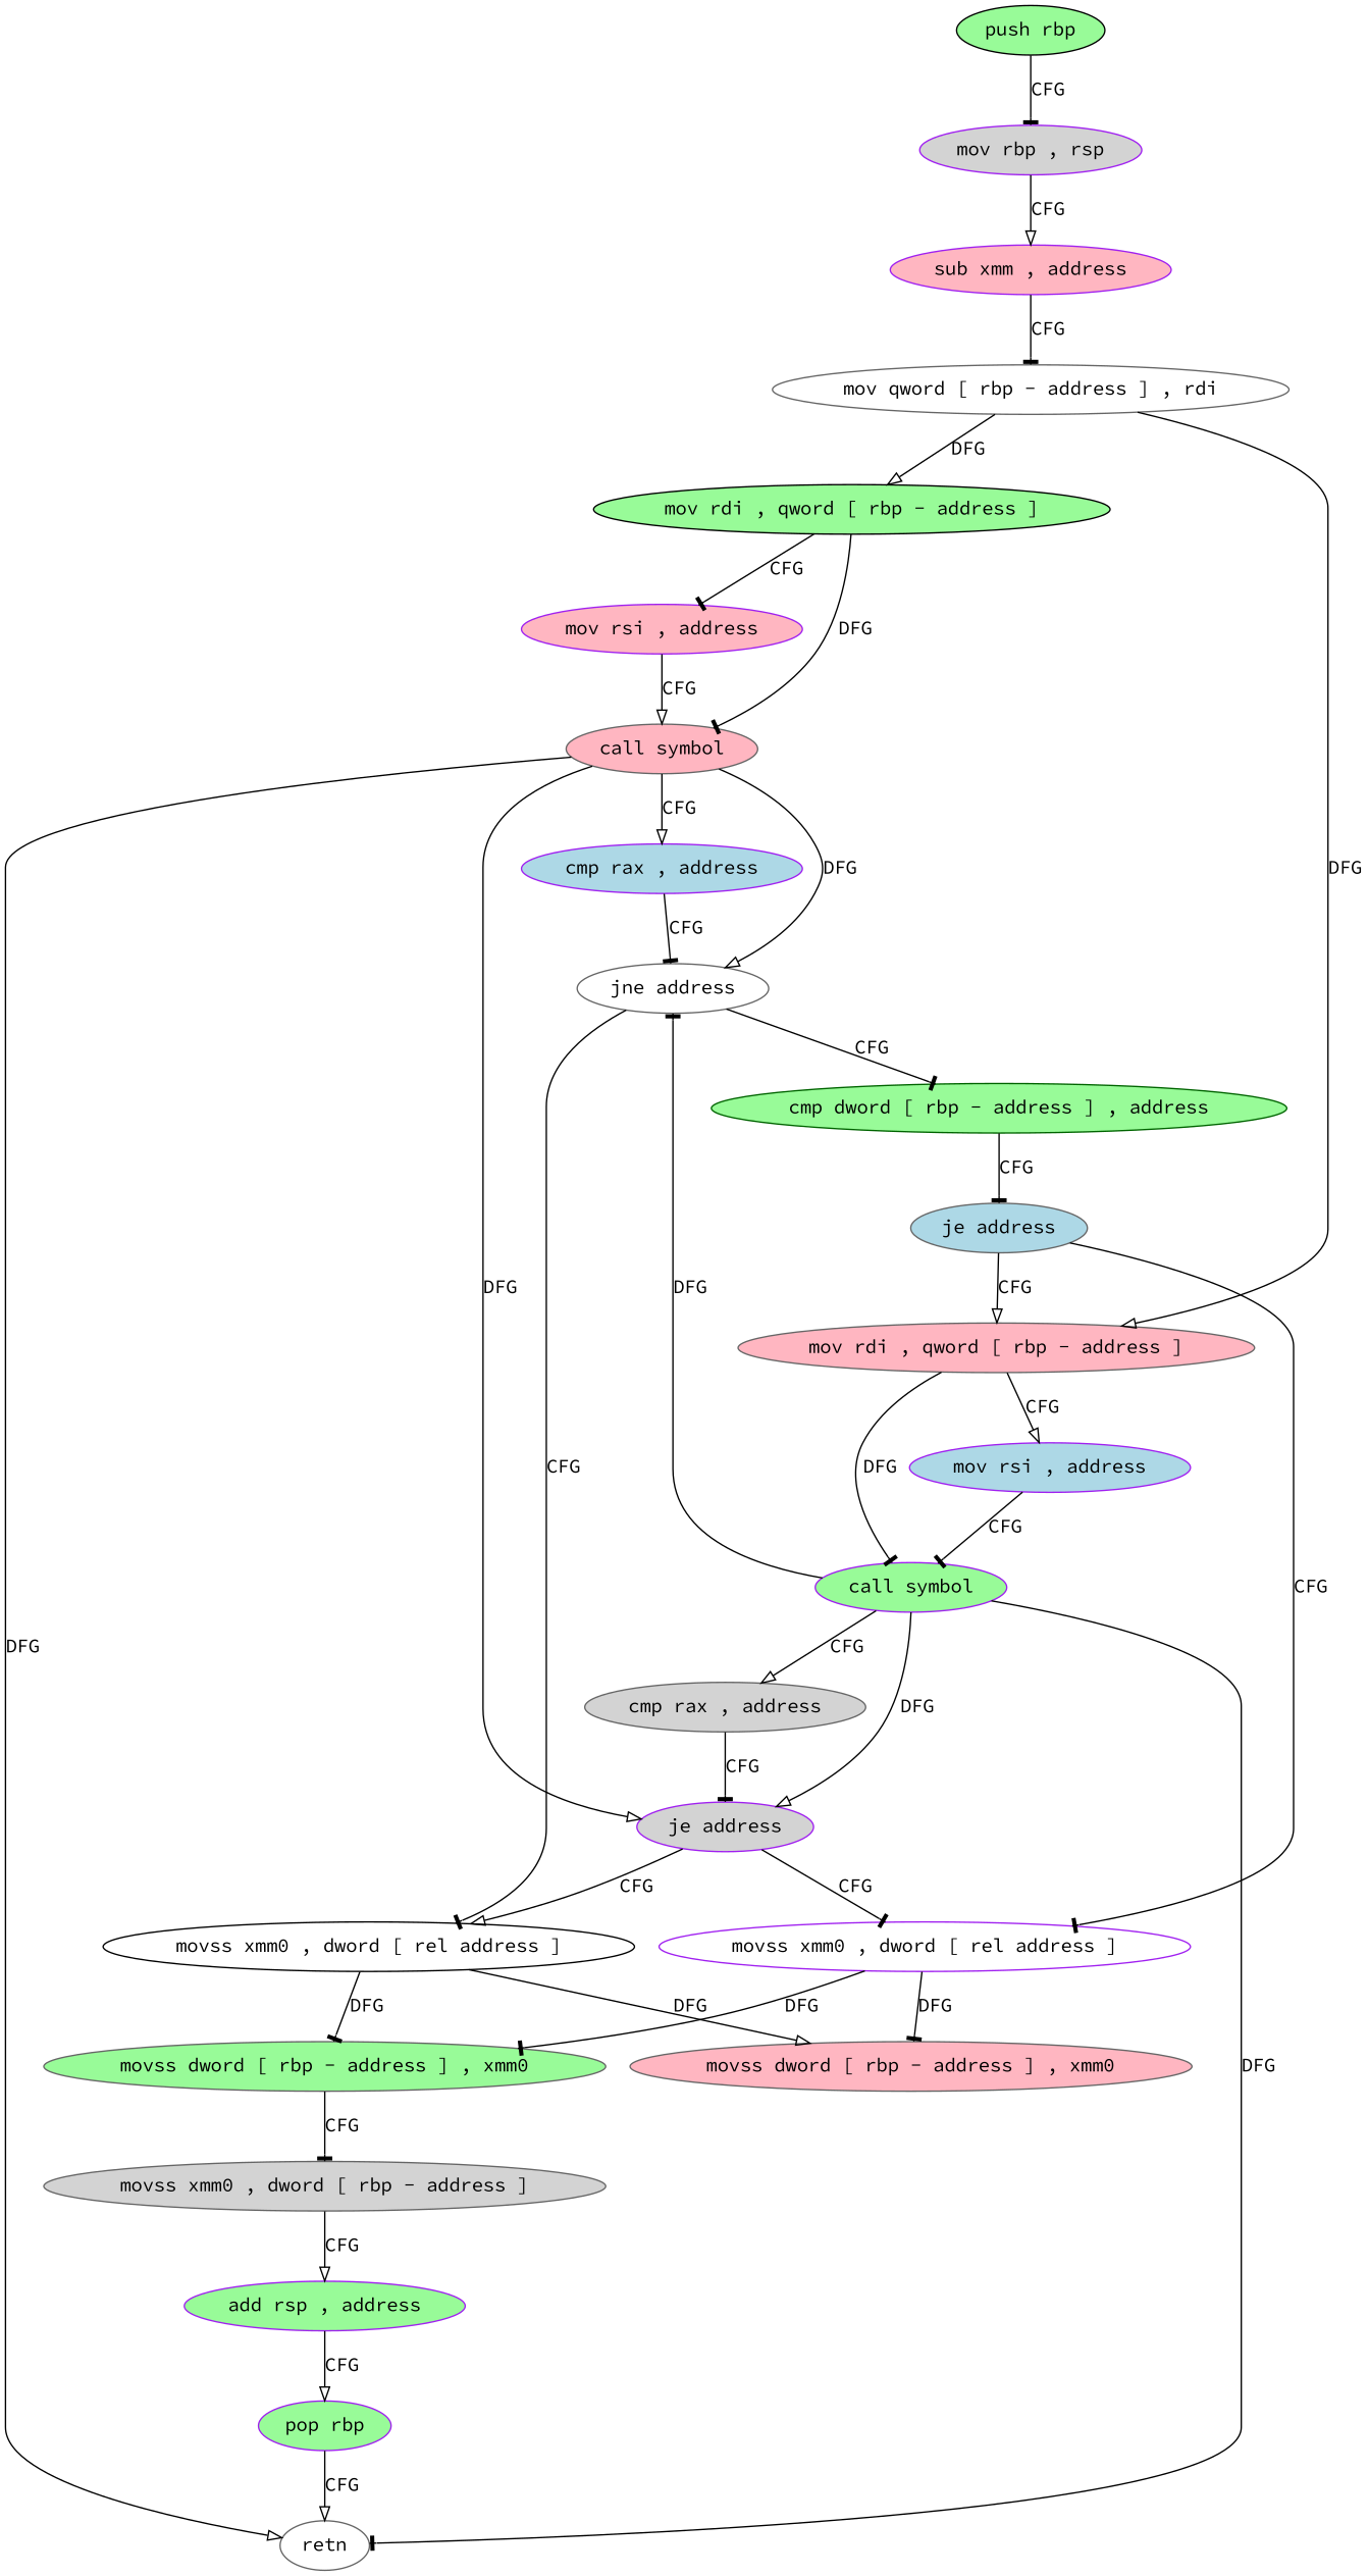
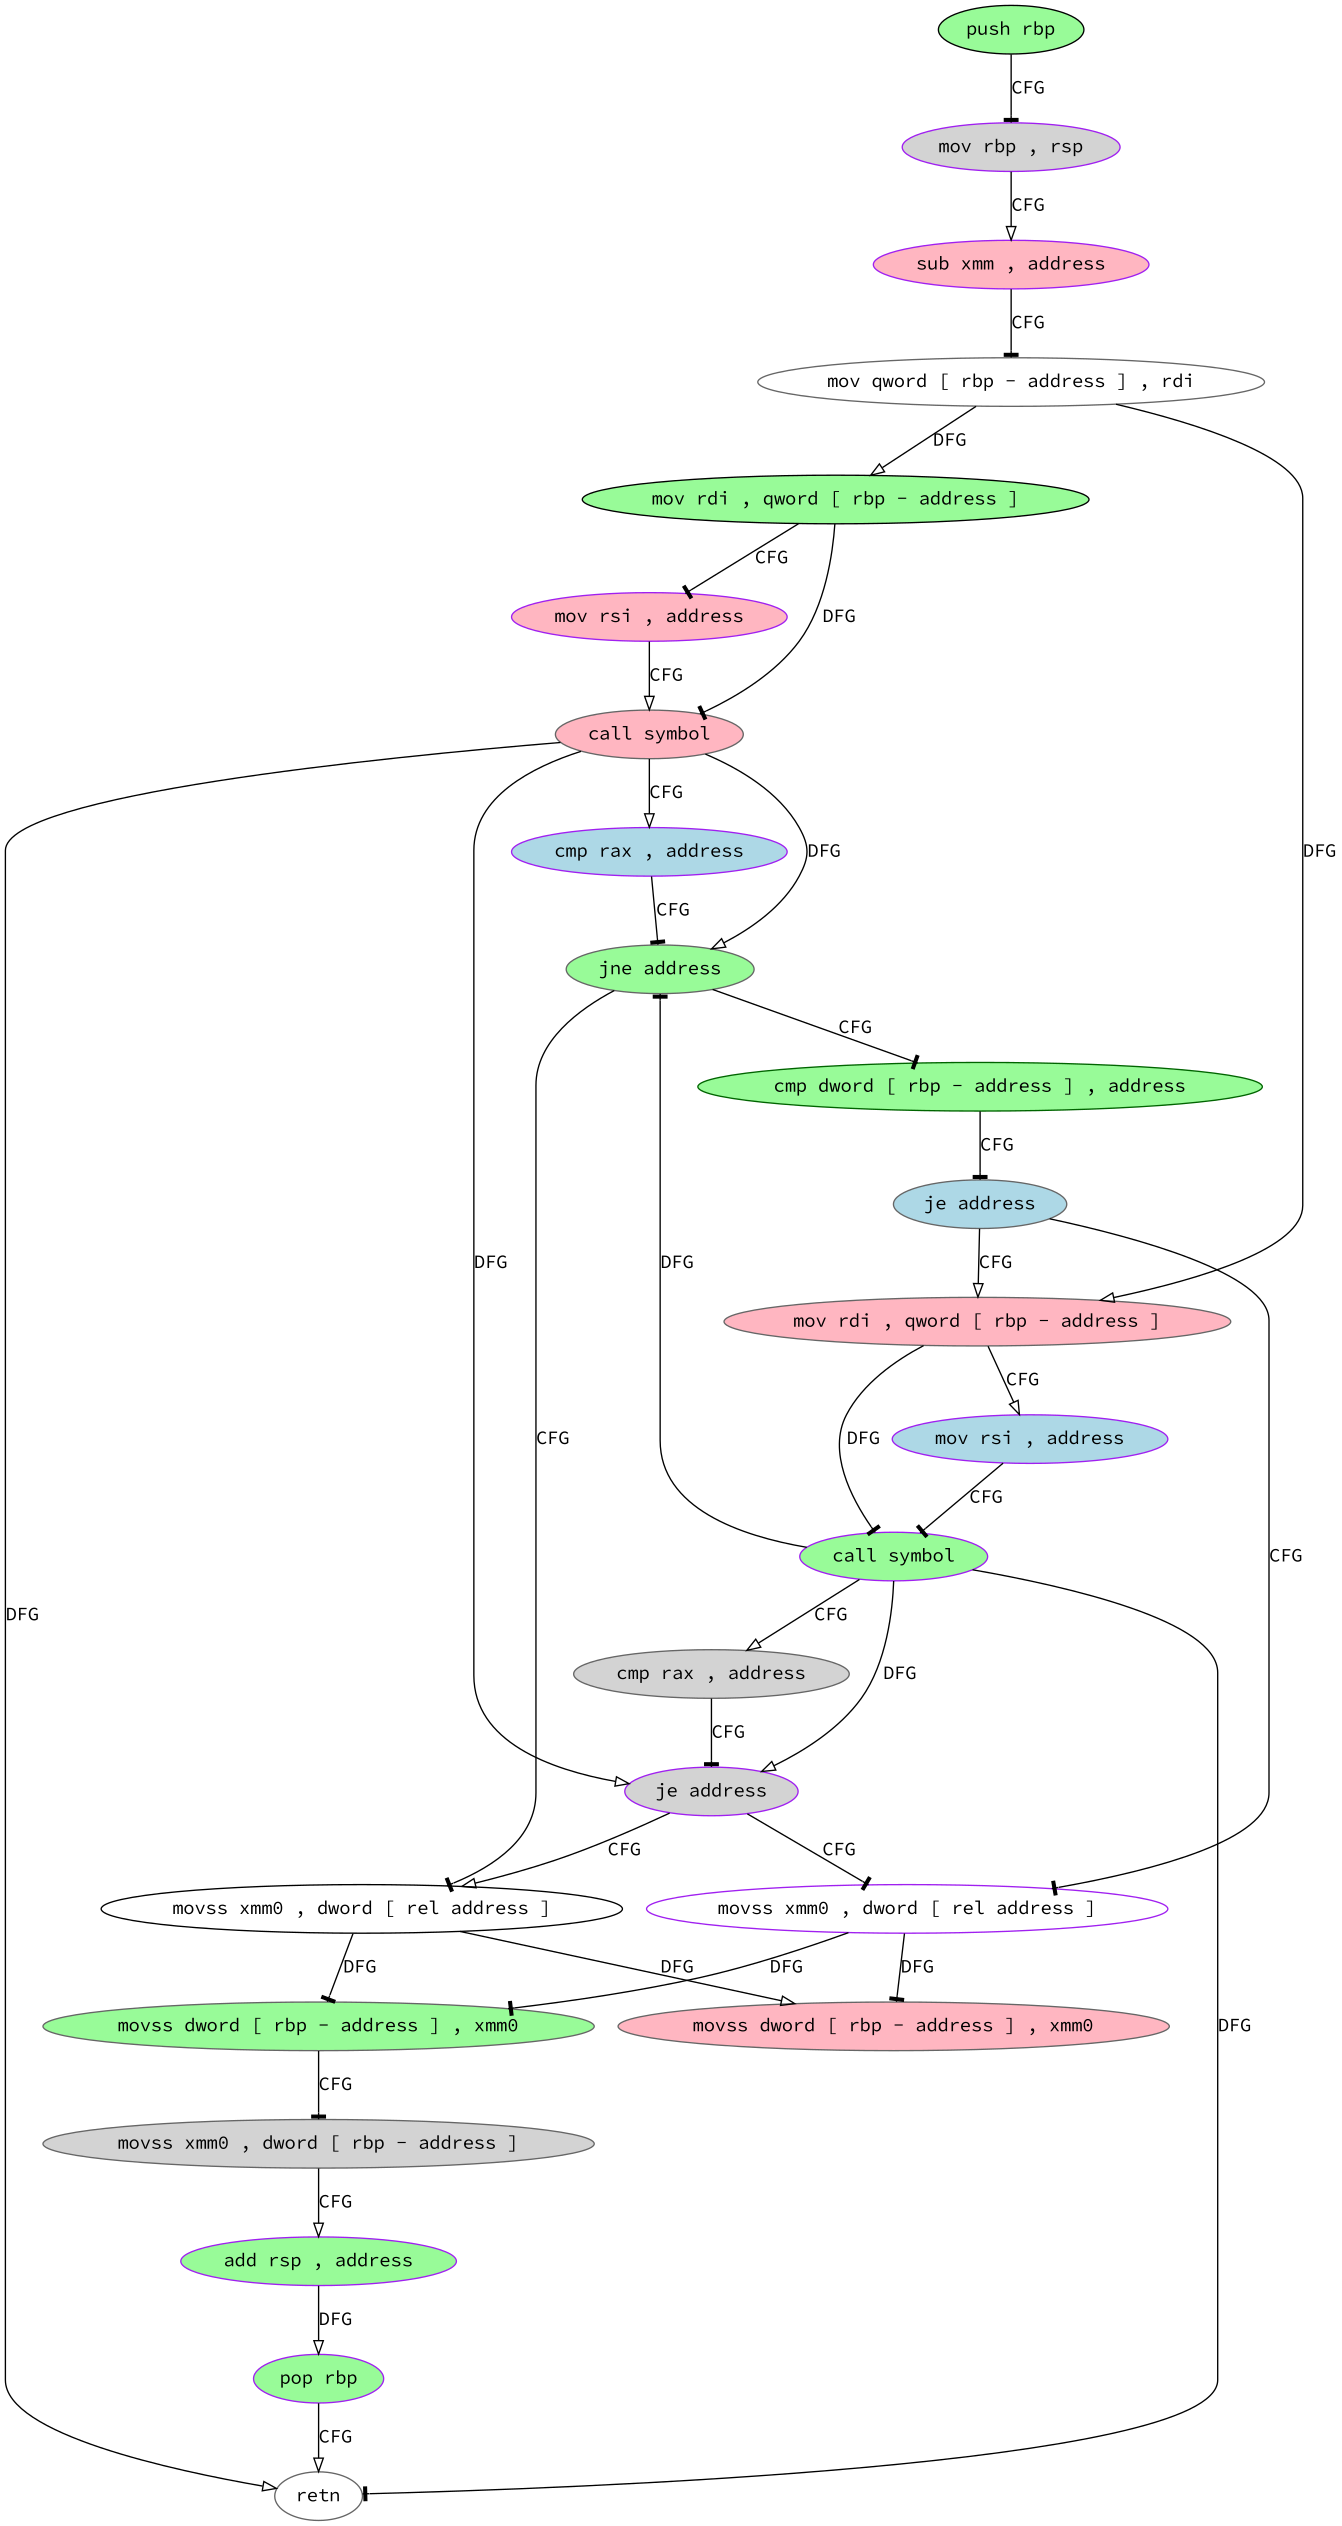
  digraph {
    fontname="Source Code Pro"
    node [color=purple fillcolor=palegreen fontname="Source Code Pro" style=filled]
    edge [arrowhead=tee fontname="Source Code Pro"]
    n1 [color=black label="push rbp"]
    n2 [fillcolor=lightgrey label="mov rbp , rsp"]
    n3 [fillcolor=lightpink label="sub xmm , address"]
    n4 [color=gray40 fillcolor=white label="mov qword [ rbp - address ] , rdi"]
    n5 [color=black label="mov rdi , qword [ rbp - address ]"]
    n6 [color=gray40 fillcolor=lightpink label="mov rdi , qword [ rbp - address ]"]
    n7 [fillcolor=lightpink label="mov rsi , address"]
    n8 [color=gray40 fillcolor=lightpink label="call symbol"]
    n9 [fillcolor=lightblue label="mov rsi , address"]
    n10 [label="call symbol"]
    n11 [color=gray40 fillcolor=lightblue label="je address"]
    n12 [fillcolor=white label="movss xmm0 , dword [ rel address ]"]
    n13 [fillcolor=lightblue label="cmp rax , address"]
-   n14 [color=gray40 fillcolor=white label="jne address"]
+   n14 [color=gray40 label="jne address"]
    n15 [color=gray40 fillcolor=white label=retn]
    n16 [fillcolor=lightgrey label="je address"]
    n17 [color=black fillcolor=white label="movss xmm0 , dword [ rel address ]"]
    n18 [color=darkgreen label="cmp dword [ rbp - address ] , address"]
    n19 [color=gray40 fillcolor=lightpink label="movss dword [ rbp - address ] , xmm0"]
    n20 [color=gray40 label="movss dword [ rbp - address ] , xmm0"]
    n21 [color=gray40 fillcolor=lightgrey label="movss xmm0 , dword [ rbp - address ]"]
    n22 [label="add rsp , address"]
    n23 [label="pop rbp"]
    n24 [color=gray40 fillcolor=lightgrey label="cmp rax , address"]
    n1 -> n2 [label=CFG]
    n2 -> n3 [arrowhead=onormal label=CFG]
    n3 -> n4 [label=CFG]
    n4 -> n5 [arrowhead=onormal label=DFG]
    n4 -> n6 [arrowhead=onormal label=DFG]
    n5 -> n7 [label=CFG]
    n5 -> n8 [label=DFG]
    n6 -> n9 [arrowhead=onormal label=CFG]
    n6 -> n10 [label=DFG]
    n7 -> n8 [arrowhead=onormal label=CFG]
    n8 -> n13 [arrowhead=onormal label=CFG]
    n8 -> n14 [arrowhead=onormal label=DFG]
    n8 -> n15 [arrowhead=onormal label=DFG]
    n8 -> n16 [arrowhead=onormal label=DFG]
    n9 -> n10 [label=CFG]
    n10 -> n14 [label=DFG]
    n10 -> n15 [label=DFG]
    n10 -> n16 [arrowhead=onormal label=DFG]
    n10 -> n24 [arrowhead=onormal label=CFG]
    n11 -> n6 [arrowhead=onormal label=CFG]
    n11 -> n12 [label=CFG]
    n12 -> n19 [label=DFG]
    n12 -> n20 [label=DFG]
    n13 -> n14 [label=CFG]
    n14 -> n17 [label=CFG]
    n14 -> n18 [label=CFG]
    n16 -> n12 [label=CFG]
    n16 -> n17 [arrowhead=onormal label=CFG]
    n17 -> n19 [arrowhead=onormal label=DFG]
    n17 -> n20 [label=DFG]
    n18 -> n11 [label=CFG]
    n20 -> n21 [label=CFG]
    n21 -> n22 [arrowhead=onormal label=CFG]
-   n22 -> n23 [arrowhead=onormal label=CFG]
+   n22 -> n23 [arrowhead=onormal label=DFG]
    n23 -> n15 [arrowhead=onormal label=CFG]
    n24 -> n16 [label=CFG]
  }
